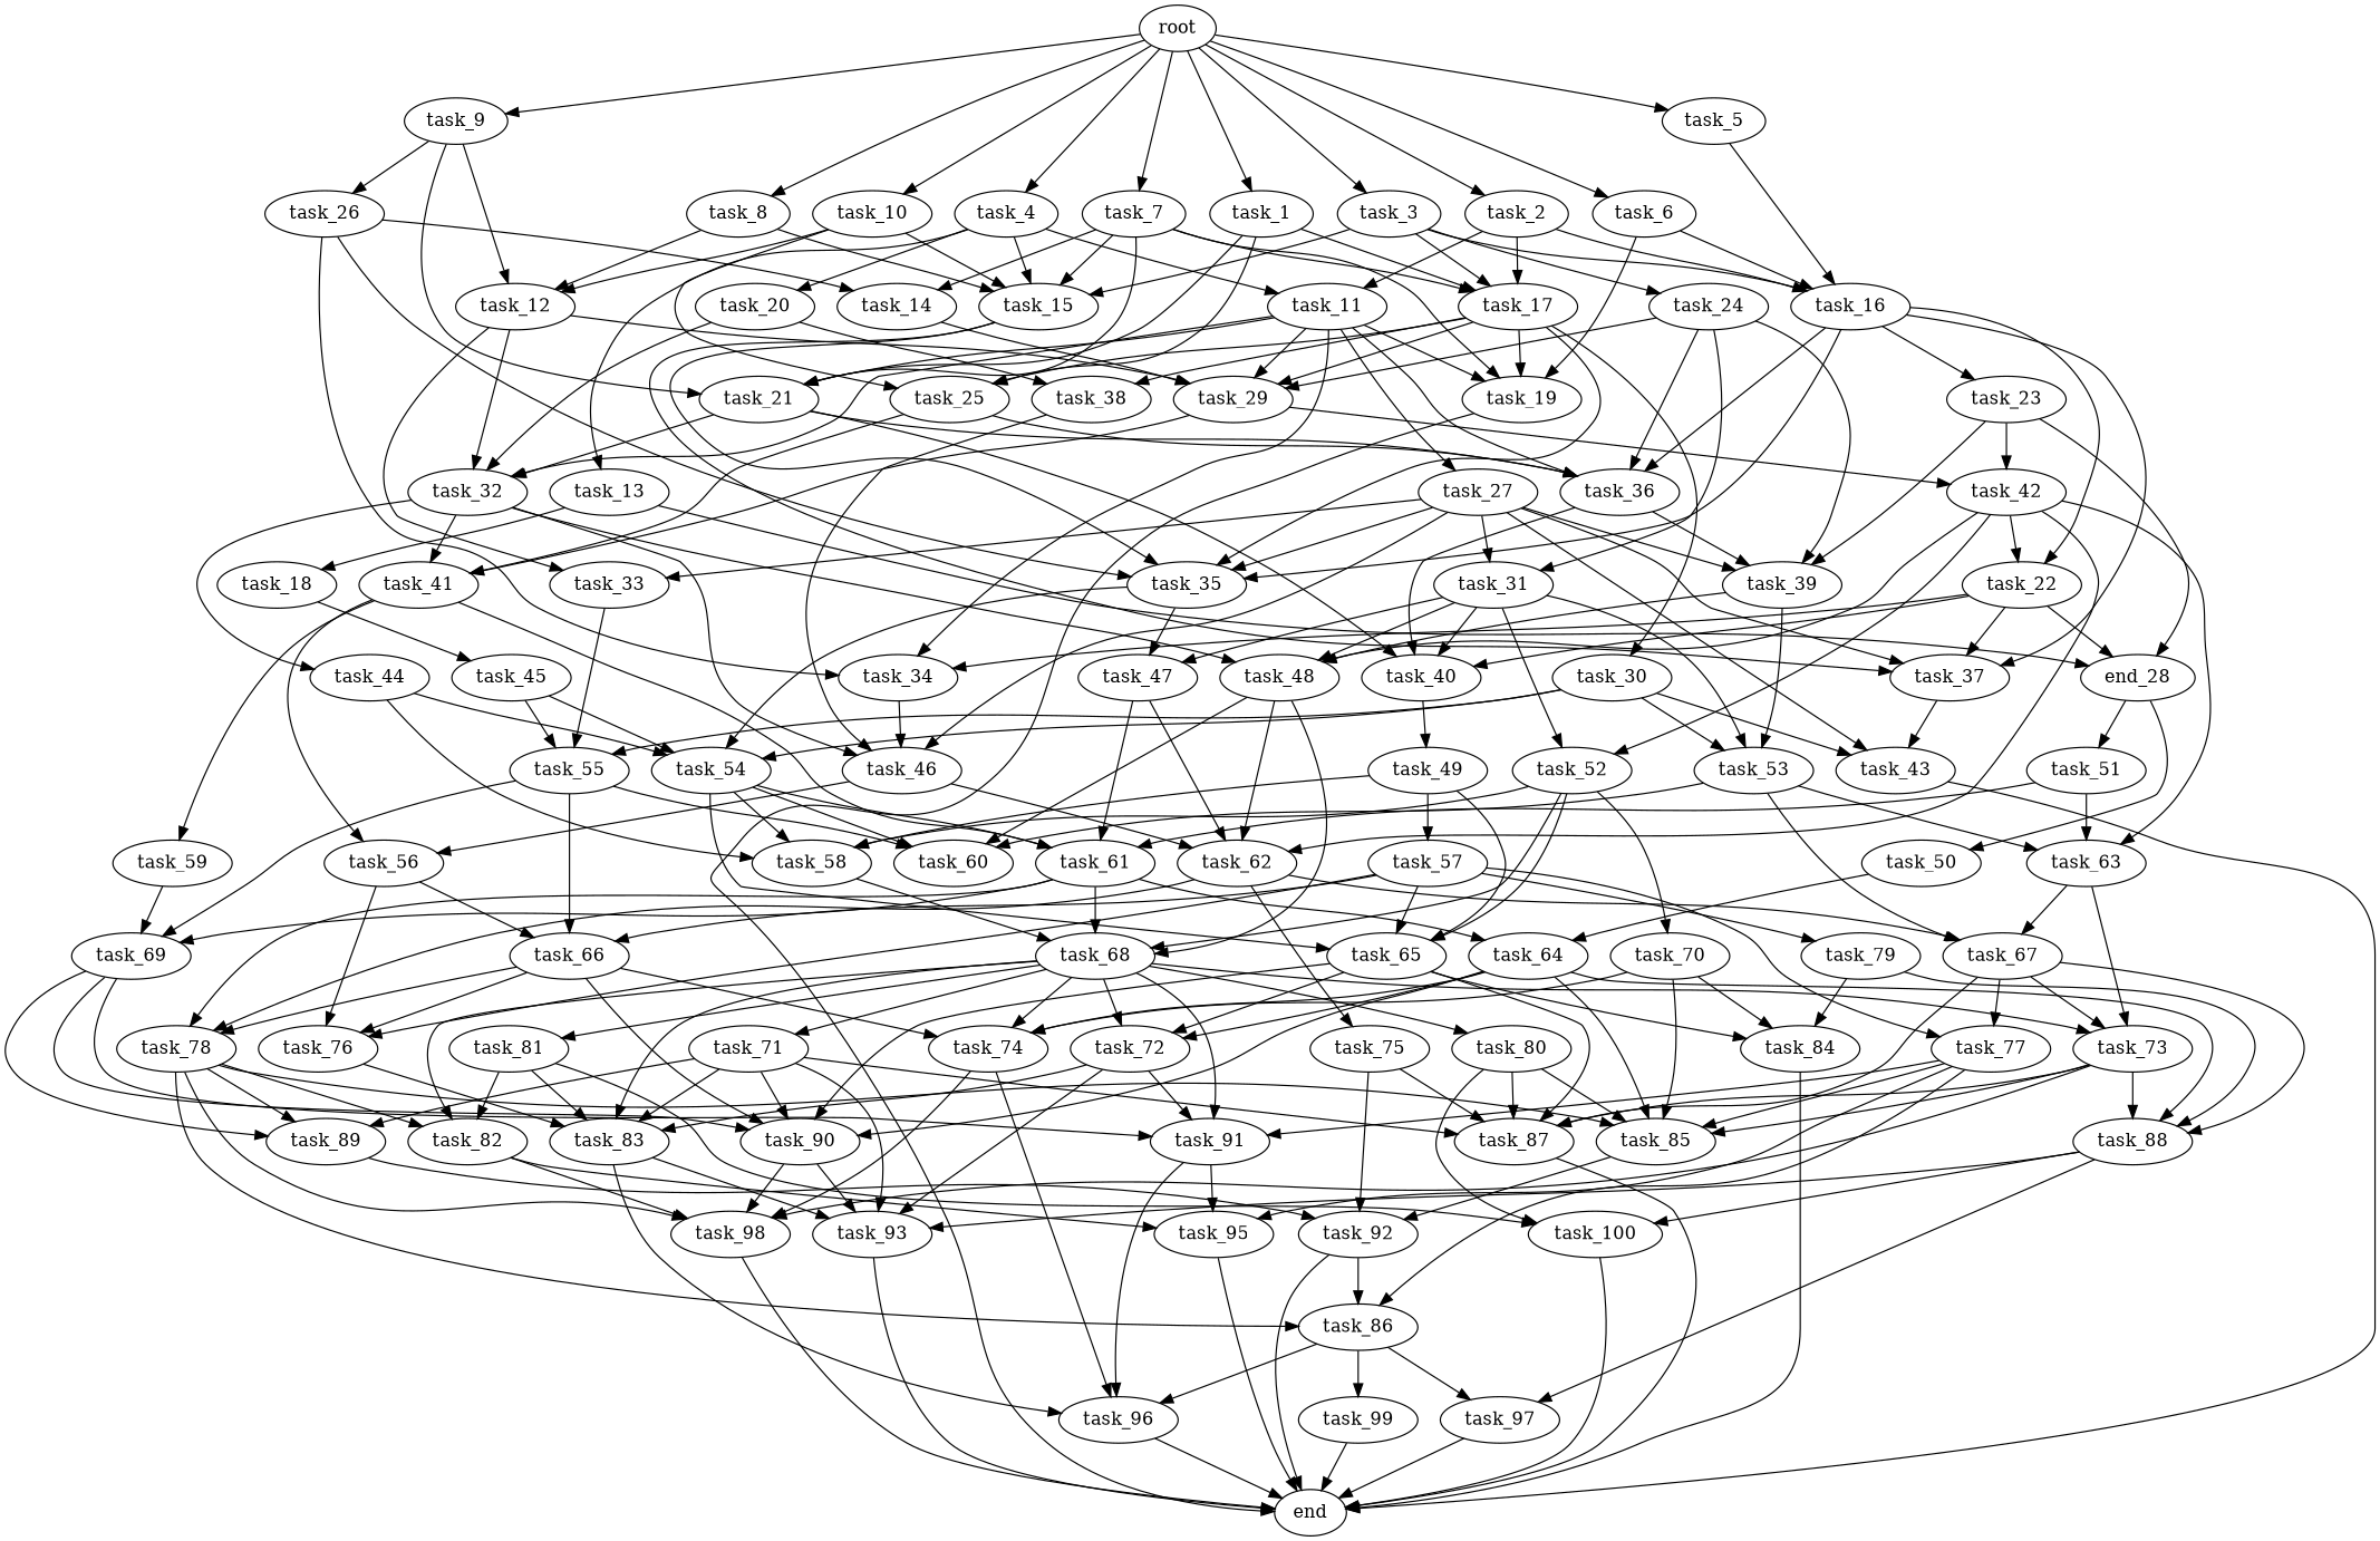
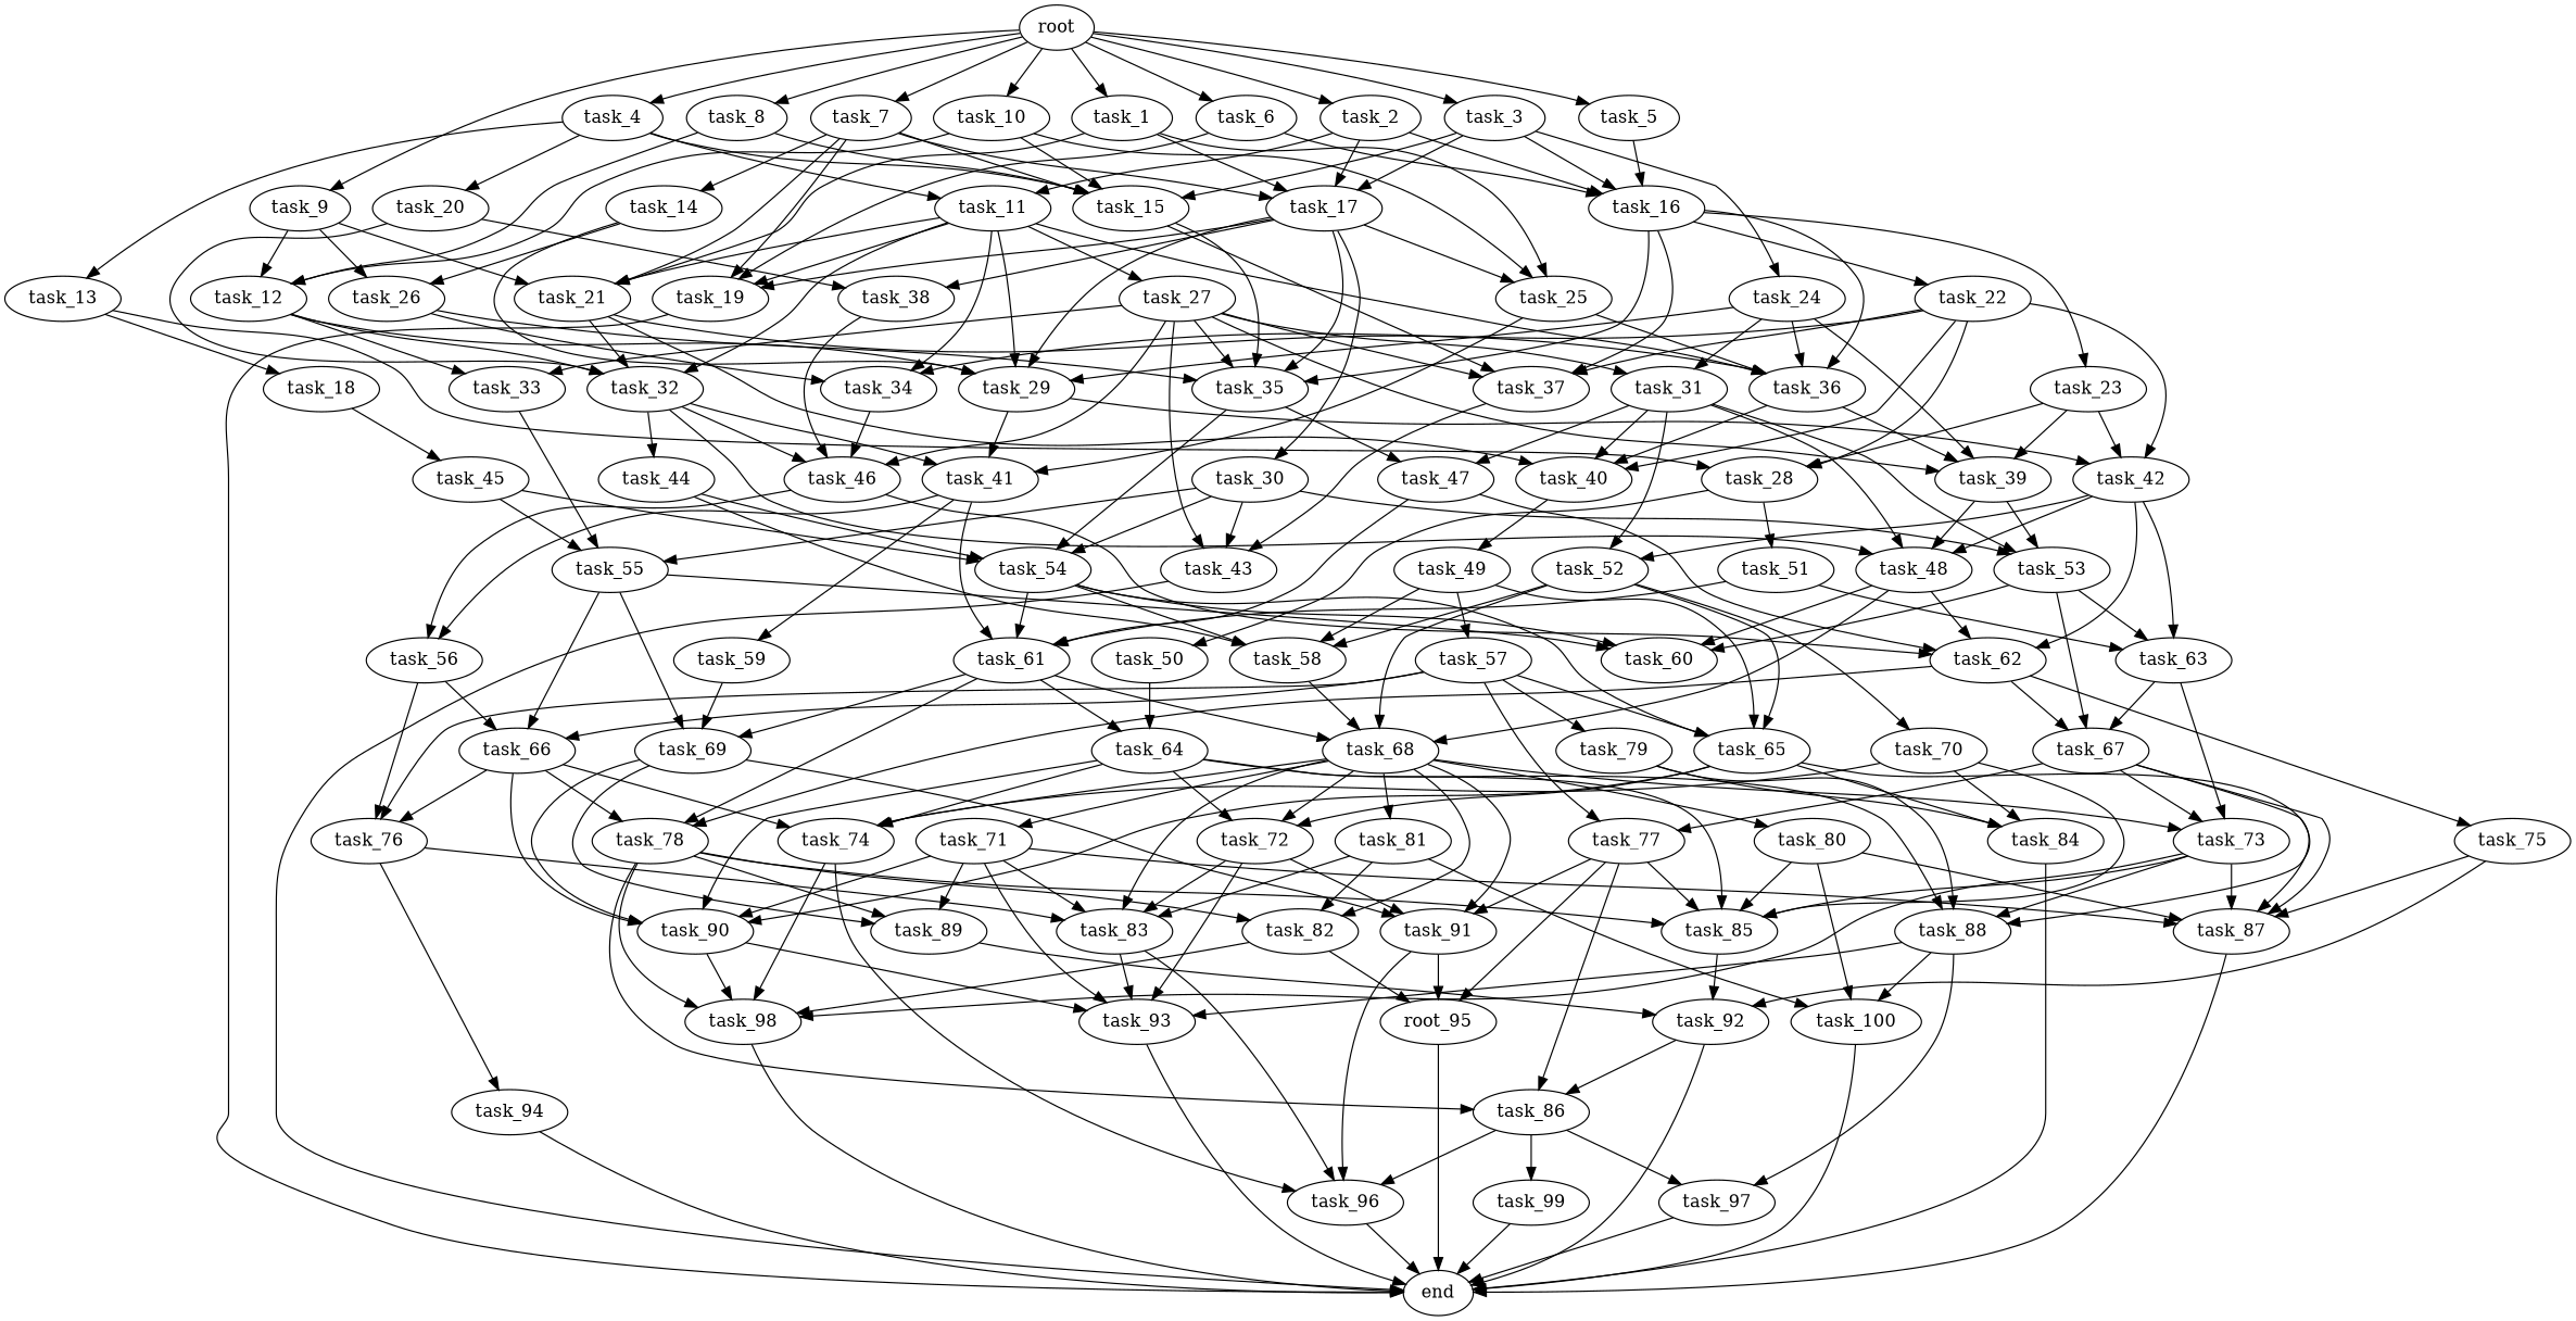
  digraph {
    task_68
    task_74
    task_73
    task_71
    task_83
    task_81
    task_91
    task_80
    task_82
    task_72
    task_96
    task_98
    task_88
    task_87
    task_85
    task_93
    task_90
    task_89
    task_100
-   task_95
+   task_95 [label=root_95]
    task_92
    end
    task_86
    task_59
    task_69
    task_35
    task_47
    task_54
    task_62
    task_61
    task_58
    task_60
    task_65
-   task_28 [label=end_28]
+   task_28
    task_50
    task_51
    task_64
    task_63
    task_44
    task_36
    task_39
    task_40
    task_53
    task_48
    task_49
    task_24
    task_31
    task_29
    task_52
    task_42
    task_41
    task_55
    task_66
    task_76
    task_78
    task_67
    task_75
+   task_94
    task_97
    task_22
    task_37
    task_34
    task_43
    task_46
    task_38
    task_56
    task_2
    task_16
    task_17
    task_11
    task_23
    task_19
    task_25
    task_30
    task_21
    task_32
    task_27
    task_84
    task_77
    task_26
    root
    task_9
    task_4
    task_1
    task_10
    task_6
    task_3
    task_7
    task_8
    task_5
    task_12
    task_13
    task_15
    task_20
    task_14
    task_33
    task_18
    task_70
    task_99
    task_57
    task_79
    task_45
    task_68 -> task_74
    task_68 -> task_73
    task_68 -> task_71
    task_68 -> task_83
    task_68 -> task_81
    task_68 -> task_91
    task_68 -> task_80
    task_68 -> task_82
    task_68 -> task_72
    task_74 -> task_96
    task_74 -> task_98
    task_73 -> task_98
    task_73 -> task_88
    task_73 -> task_87
    task_73 -> task_85
    task_71 -> task_83
    task_71 -> task_87
    task_71 -> task_93
    task_71 -> task_90
    task_71 -> task_89
    task_83 -> task_96
    task_83 -> task_93
    task_81 -> task_83
    task_81 -> task_82
    task_81 -> task_100
    task_91 -> task_96
    task_91 -> task_95
    task_80 -> task_87
    task_80 -> task_85
    task_80 -> task_100
    task_82 -> task_98
    task_82 -> task_95
    task_72 -> task_83
    task_72 -> task_91
    task_72 -> task_93
    task_96 -> end
    task_98 -> end
    task_88 -> task_93
    task_88 -> task_100
    task_88 -> task_97
    task_87 -> end
    task_85 -> task_92
    task_93 -> end
    task_90 -> task_98
    task_90 -> task_93
    task_89 -> task_92
    task_100 -> end
    task_95 -> end
    task_92 -> end
    task_92 -> task_86
    task_86 -> task_96
    task_86 -> task_97
    task_86 -> task_99
    task_59 -> task_69
    task_69 -> task_91
    task_69 -> task_90
    task_69 -> task_89
    task_35 -> task_47
    task_35 -> task_54
    task_47 -> task_62
    task_47 -> task_61
    task_54 -> task_61
    task_54 -> task_58
    task_54 -> task_60
    task_54 -> task_65
    task_62 -> task_78
    task_62 -> task_67
    task_62 -> task_75
    task_61 -> task_68
    task_61 -> task_69
    task_61 -> task_64
    task_61 -> task_78
    task_58 -> task_68
    task_65 -> task_72
    task_65 -> task_87
    task_65 -> task_90
    task_65 -> task_84
    task_28 -> task_50
    task_28 -> task_51
    task_50 -> task_64
    task_51 -> task_61
    task_51 -> task_63
    task_64 -> task_74
    task_64 -> task_72
    task_64 -> task_88
    task_64 -> task_85
    task_64 -> task_90
    task_63 -> task_73
    task_63 -> task_67
    task_44 -> task_54
    task_44 -> task_58
    task_36 -> task_39
    task_36 -> task_40
    task_39 -> task_53
    task_39 -> task_48
    task_40 -> task_49
    task_53 -> task_60
    task_53 -> task_63
    task_53 -> task_67
    task_48 -> task_68
    task_48 -> task_62
    task_48 -> task_60
    task_49 -> task_58
    task_49 -> task_65
    task_49 -> task_57
    task_24 -> task_36
    task_24 -> task_39
    task_24 -> task_31
    task_24 -> task_29
    task_31 -> task_47
    task_31 -> task_40
    task_31 -> task_53
    task_31 -> task_48
    task_31 -> task_52
    task_29 -> task_42
    task_29 -> task_41
    task_52 -> task_68
    task_52 -> task_58
    task_52 -> task_65
    task_52 -> task_70
    task_42 -> task_62
    task_42 -> task_63
    task_42 -> task_48
    task_42 -> task_52
    task_41 -> task_59
    task_41 -> task_61
    task_41 -> task_56
    task_55 -> task_69
    task_55 -> task_60
    task_55 -> task_66
    task_66 -> task_74
    task_66 -> task_90
    task_66 -> task_76
    task_66 -> task_78
    task_76 -> task_83
+   task_76 -> task_94
    task_78 -> task_82
    task_78 -> task_98
    task_78 -> task_85
    task_78 -> task_89
    task_78 -> task_86
    task_67 -> task_73
    task_67 -> task_88
    task_67 -> task_87
    task_67 -> task_77
    task_75 -> task_87
    task_75 -> task_92
+   task_94 -> end
    task_97 -> end
    task_22 -> task_28
    task_22 -> task_40
-   task_42 -> task_22
+   task_22 -> task_42
    task_22 -> task_37
    task_22 -> task_34
    task_37 -> task_43
    task_34 -> task_46
    task_43 -> end
    task_46 -> task_62
    task_46 -> task_56
    task_38 -> task_46
    task_56 -> task_66
    task_56 -> task_76
    task_2 -> task_16
    task_2 -> task_17
    task_2 -> task_11
    task_16 -> task_35
    task_16 -> task_36
    task_16 -> task_22
    task_16 -> task_37
    task_16 -> task_23
    task_17 -> task_35
    task_17 -> task_29
    task_17 -> task_38
    task_17 -> task_19
    task_17 -> task_25
    task_17 -> task_30
    task_11 -> task_36
    task_11 -> task_29
    task_11 -> task_34
    task_11 -> task_19
    task_11 -> task_21
    task_11 -> task_32
    task_11 -> task_27
    task_23 -> task_28
    task_23 -> task_39
    task_23 -> task_42
    task_19 -> end
    task_25 -> task_36
    task_25 -> task_41
    task_30 -> task_54
    task_30 -> task_53
    task_30 -> task_55
    task_30 -> task_43
    task_21 -> task_36
    task_21 -> task_40
    task_21 -> task_32
    task_32 -> task_44
    task_32 -> task_48
    task_32 -> task_41
    task_32 -> task_46
    task_27 -> task_35
    task_27 -> task_39
    task_27 -> task_31
    task_27 -> task_37
    task_27 -> task_43
    task_27 -> task_46
    task_27 -> task_33
    task_84 -> end
    task_77 -> task_91
    task_77 -> task_85
    task_77 -> task_95
    task_77 -> task_86
    task_26 -> task_35
    task_26 -> task_34
    root -> task_2
    root -> task_9
    root -> task_4
    root -> task_1
    root -> task_10
    root -> task_6
    root -> task_3
    root -> task_7
    root -> task_8
    root -> task_5
    task_9 -> task_21
    task_9 -> task_26
    task_9 -> task_12
    task_4 -> task_11
    task_4 -> task_13
    task_4 -> task_15
    task_4 -> task_20
    task_1 -> task_17
    task_1 -> task_25
    task_1 -> task_21
    task_10 -> task_25
    task_10 -> task_12
    task_10 -> task_15
    task_6 -> task_16
    task_6 -> task_19
    task_3 -> task_24
    task_3 -> task_16
    task_3 -> task_17
    task_3 -> task_15
    task_7 -> task_17
    task_7 -> task_19
    task_7 -> task_21
    task_7 -> task_15
    task_7 -> task_14
    task_8 -> task_12
    task_8 -> task_15
    task_5 -> task_16
    task_12 -> task_29
    task_12 -> task_32
    task_12 -> task_33
    task_13 -> task_28
    task_13 -> task_18
    task_15 -> task_35
    task_15 -> task_37
    task_20 -> task_38
    task_20 -> task_32
    task_14 -> task_29
-   task_26 -> task_14
+   task_14 -> task_26
    task_33 -> task_55
    task_18 -> task_45
    task_70 -> task_74
    task_70 -> task_85
    task_70 -> task_84
    task_99 -> end
    task_57 -> task_65
    task_57 -> task_66
    task_57 -> task_76
    task_57 -> task_77
    task_57 -> task_79
    task_79 -> task_88
    task_79 -> task_84
    task_45 -> task_54
    task_45 -> task_55
  }
